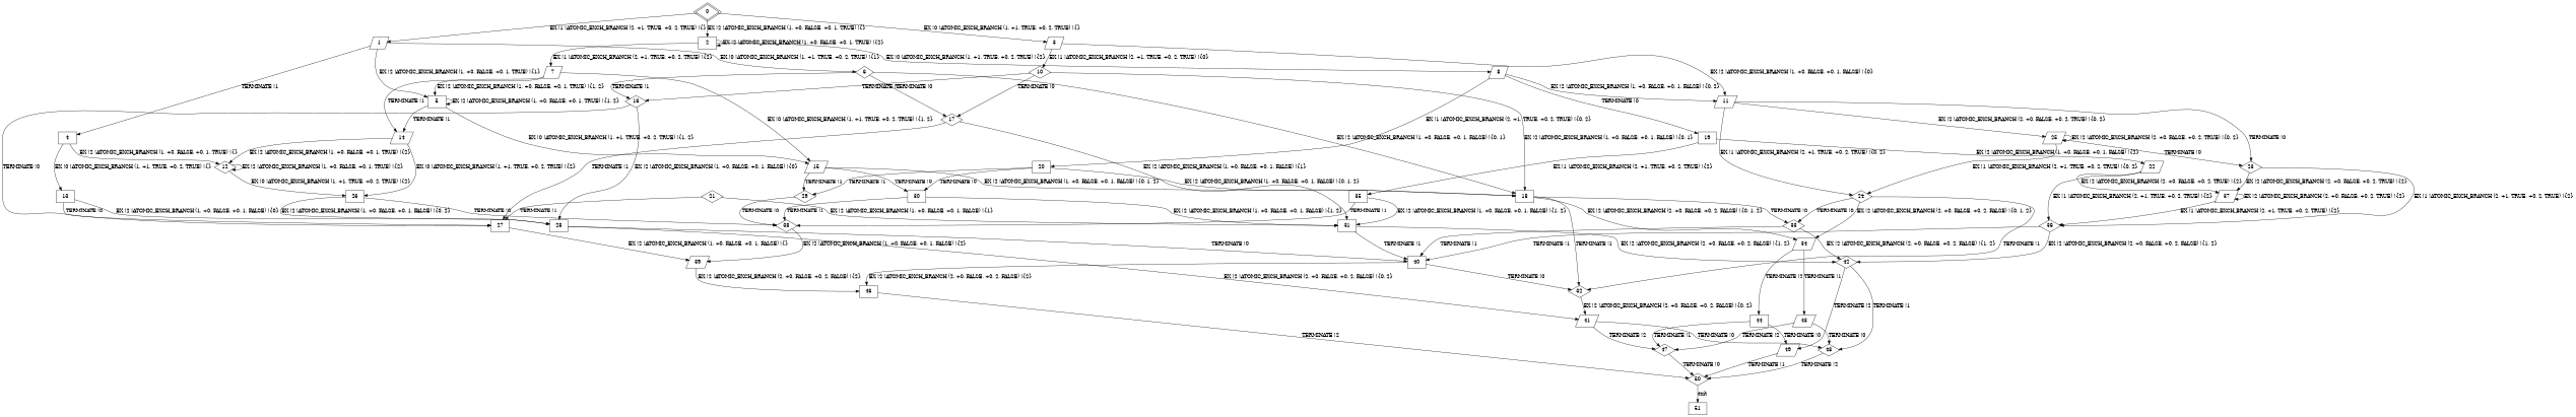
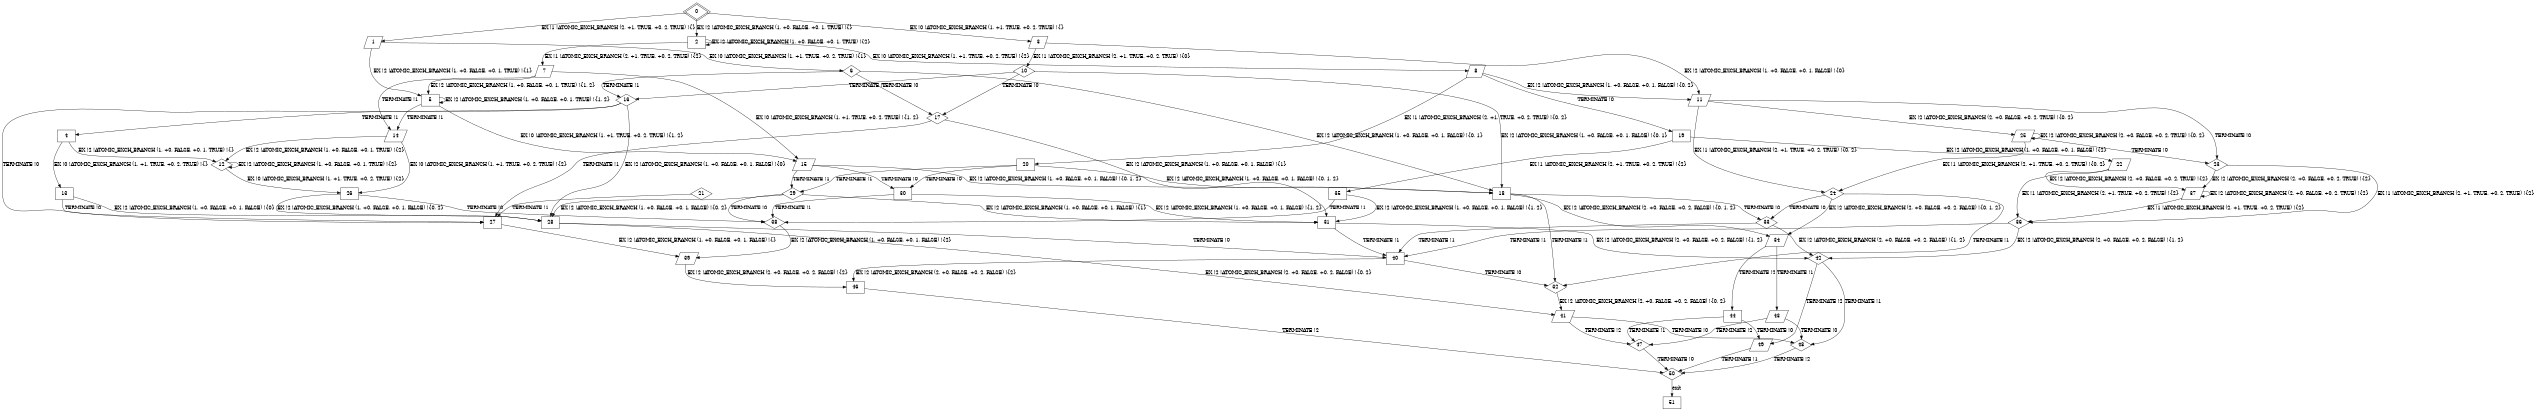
  digraph {
    node [shape=diamond]
    0 [peripheries=2]
    1 [shape=parallelogram]
    2 [shape=box]
    3 [shape=parallelogram]
    4 [shape=box]
    5 [shape=box]
    6
    7 [shape=parallelogram]
    8 [shape=parallelogram]
    10
    11 [shape=parallelogram]
    12
    13 [shape=box]
    14 [shape=parallelogram]
    15 [shape=parallelogram]
    16
    17
    18 [shape=box]
    19 [shape=box]
    20 [shape=box]
    23
    24
    25 [shape=parallelogram]
    26 [shape=box]
    27 [shape=box]
    28 [shape=box]
    29
    30 [shape=box]
    31 [shape=box]
    32
    33
    34 [shape=parallelogram]
    22 [shape=parallelogram]
    35 [shape=box]
    21
    36
    37 [shape=parallelogram]
    38
    39 [shape=parallelogram]
    40 [shape=box]
    41 [shape=parallelogram]
    42
    43 [shape=parallelogram]
    44 [shape=box]
    46 [shape=box]
    47
    48
    49 [shape=parallelogram]
    50
    51 [shape=box]
    0 -> 1 [label="EX !1 !ATOMIC_EXCH_BRANCH (2, +1, TRUE, +0, 2, TRUE) !{}"]
    0 -> 2 [label="EX !2 !ATOMIC_EXCH_BRANCH (1, +0, FALSE, +0, 1, TRUE) !{}"]
    0 -> 3 [label="EX !0 !ATOMIC_EXCH_BRANCH (1, +1, TRUE, +0, 2, TRUE) !{}"]
-   1 -> 4 [label="TERMINATE !1"]
+   16 -> 4 [label="TERMINATE !1"]
    1 -> 5 [label="EX !2 !ATOMIC_EXCH_BRANCH (1, +0, FALSE, +0, 1, TRUE) !{1}"]
    1 -> 6 [label="EX !0 !ATOMIC_EXCH_BRANCH (1, +1, TRUE, +0, 2, TRUE) !{1}"]
    2 -> 2 [label="EX !2 !ATOMIC_EXCH_BRANCH (1, +0, FALSE, +0, 1, TRUE) !{2}"]
    2 -> 7 [label="EX !1 !ATOMIC_EXCH_BRANCH (2, +1, TRUE, +0, 2, TRUE) !{2}"]
    2 -> 8 [label="EX !0 !ATOMIC_EXCH_BRANCH (1, +1, TRUE, +0, 2, TRUE) !{2}"]
    3 -> 10 [label="EX !1 !ATOMIC_EXCH_BRANCH (2, +1, TRUE, +0, 2, TRUE) !{0}"]
    3 -> 11 [label="EX !2 !ATOMIC_EXCH_BRANCH (1, +0, FALSE, +0, 1, FALSE) !{0}"]
    4 -> 12 [label="EX !2 !ATOMIC_EXCH_BRANCH (1, +0, FALSE, +0, 1, TRUE) !{}"]
    4 -> 13 [label="EX !0 !ATOMIC_EXCH_BRANCH (1, +1, TRUE, +0, 2, TRUE) !{}"]
    5 -> 5 [label="EX !2 !ATOMIC_EXCH_BRANCH (1, +0, FALSE, +0, 1, TRUE) !{1, 2}"]
    5 -> 14 [label="TERMINATE !1"]
    5 -> 15 [label="EX !0 !ATOMIC_EXCH_BRANCH (1, +1, TRUE, +0, 2, TRUE) !{1, 2}"]
    6 -> 16 [label="TERMINATE !1"]
    6 -> 17 [label="TERMINATE !0"]
    6 -> 18 [label="EX !2 !ATOMIC_EXCH_BRANCH (1, +0, FALSE, +0, 1, FALSE) !{0, 1}"]
    7 -> 5 [label="EX !2 !ATOMIC_EXCH_BRANCH (1, +0, FALSE, +0, 1, TRUE) !{1, 2}"]
    7 -> 14 [label="TERMINATE !1"]
    7 -> 15 [label="EX !0 !ATOMIC_EXCH_BRANCH (1, +1, TRUE, +0, 2, TRUE) !{1, 2}"]
    8 -> 11 [label="EX !2 !ATOMIC_EXCH_BRANCH (1, +0, FALSE, +0, 1, FALSE) !{0, 2}"]
    8 -> 19 [label="TERMINATE !0"]
    8 -> 20 [label="EX !1 !ATOMIC_EXCH_BRANCH (2, +1, TRUE, +0, 2, TRUE) !{0, 2}"]
    10 -> 16 [label="TERMINATE !1"]
    10 -> 17 [label="TERMINATE !0"]
    10 -> 18 [label="EX !2 !ATOMIC_EXCH_BRANCH (1, +0, FALSE, +0, 1, FALSE) !{0, 1}"]
    11 -> 23 [label="TERMINATE !0"]
    11 -> 24 [label="EX !1 !ATOMIC_EXCH_BRANCH (2, +1, TRUE, +0, 2, TRUE) !{0, 2}"]
    11 -> 25 [label="EX !2 !ATOMIC_EXCH_BRANCH (2, +0, FALSE, +0, 2, TRUE) !{0, 2}"]
    12 -> 12 [label="EX !2 !ATOMIC_EXCH_BRANCH (1, +0, FALSE, +0, 1, TRUE) !{2}"]
    12 -> 26 [label="EX !0 !ATOMIC_EXCH_BRANCH (1, +1, TRUE, +0, 2, TRUE) !{2}"]
    13 -> 27 [label="TERMINATE !0"]
    13 -> 28 [label="EX !2 !ATOMIC_EXCH_BRANCH (1, +0, FALSE, +0, 1, FALSE) !{0}"]
    14 -> 12 [label="EX !2 !ATOMIC_EXCH_BRANCH (1, +0, FALSE, +0, 1, TRUE) !{2}"]
    14 -> 26 [label="EX !0 !ATOMIC_EXCH_BRANCH (1, +1, TRUE, +0, 2, TRUE) !{2}"]
    15 -> 18 [label="EX !2 !ATOMIC_EXCH_BRANCH (1, +0, FALSE, +0, 1, FALSE) !{0, 1, 2}"]
    15 -> 29 [label="TERMINATE !1"]
    15 -> 30 [label="TERMINATE !0"]
    16 -> 27 [label="TERMINATE !0"]
    16 -> 28 [label="EX !2 !ATOMIC_EXCH_BRANCH (1, +0, FALSE, +0, 1, FALSE) !{0}"]
    17 -> 27 [label="TERMINATE !1"]
    17 -> 31 [label="EX !2 !ATOMIC_EXCH_BRANCH (1, +0, FALSE, +0, 1, FALSE) !{1}"]
    18 -> 32 [label="TERMINATE !1"]
    18 -> 33 [label="TERMINATE !0"]
    18 -> 34 [label="EX !2 !ATOMIC_EXCH_BRANCH (2, +0, FALSE, +0, 2, FALSE) !{0, 1, 2}"]
    19 -> 22 [label="EX !2 !ATOMIC_EXCH_BRANCH (1, +0, FALSE, +0, 1, FALSE) !{2}"]
    19 -> 35 [label="EX !1 !ATOMIC_EXCH_BRANCH (2, +1, TRUE, +0, 2, TRUE) !{2}"]
    20 -> 18 [label="EX !2 !ATOMIC_EXCH_BRANCH (1, +0, FALSE, +0, 1, FALSE) !{0, 1, 2}"]
    20 -> 29 [label="TERMINATE !1"]
    20 -> 30 [label="TERMINATE !0"]
    23 -> 36 [label="EX !1 !ATOMIC_EXCH_BRANCH (2, +1, TRUE, +0, 2, TRUE) !{2}"]
    23 -> 37 [label="EX !2 !ATOMIC_EXCH_BRANCH (2, +0, FALSE, +0, 2, TRUE) !{2}"]
    24 -> 32 [label="TERMINATE !1"]
    24 -> 33 [label="TERMINATE !0"]
    24 -> 34 [label="EX !2 !ATOMIC_EXCH_BRANCH (2, +0, FALSE, +0, 2, FALSE) !{0, 1, 2}"]
    25 -> 23 [label="TERMINATE !0"]
    25 -> 24 [label="EX !1 !ATOMIC_EXCH_BRANCH (2, +1, TRUE, +0, 2, TRUE) !{0, 2}"]
    25 -> 25 [label="EX !2 !ATOMIC_EXCH_BRANCH (2, +0, FALSE, +0, 2, TRUE) !{0, 2}"]
    26 -> 28 [label="EX !2 !ATOMIC_EXCH_BRANCH (1, +0, FALSE, +0, 1, FALSE) !{0, 2}"]
    26 -> 38 [label="TERMINATE !0"]
    27 -> 39 [label="EX !2 !ATOMIC_EXCH_BRANCH (1, +0, FALSE, +0, 1, FALSE) !{}"]
    28 -> 40 [label="TERMINATE !0"]
    28 -> 41 [label="EX !2 !ATOMIC_EXCH_BRANCH (2, +0, FALSE, +0, 2, FALSE) !{0, 2}"]
+   29 -> 28 [label="EX !2 !ATOMIC_EXCH_BRANCH (1, +0, FALSE, +0, 1, FALSE) !{0, 2}"]
    29 -> 38 [label="TERMINATE !0"]
    30 -> 31 [label="EX !2 !ATOMIC_EXCH_BRANCH (1, +0, FALSE, +0, 1, FALSE) !{1, 2}"]
    30 -> 38 [label="TERMINATE !1"]
    31 -> 40 [label="TERMINATE !1"]
    31 -> 42 [label="EX !2 !ATOMIC_EXCH_BRANCH (2, +0, FALSE, +0, 2, FALSE) !{1, 2}"]
    32 -> 41 [label="EX !2 !ATOMIC_EXCH_BRANCH (2, +0, FALSE, +0, 2, FALSE) !{0, 2}"]
    33 -> 40 [label="TERMINATE !1"]
    33 -> 42 [label="EX !2 !ATOMIC_EXCH_BRANCH (2, +0, FALSE, +0, 2, FALSE) !{1, 2}"]
    34 -> 43 [label="TERMINATE !1"]
    34 -> 44 [label="TERMINATE !2"]
    22 -> 36 [label="EX !1 !ATOMIC_EXCH_BRANCH (2, +1, TRUE, +0, 2, TRUE) !{2}"]
    22 -> 37 [label="EX !2 !ATOMIC_EXCH_BRANCH (2, +0, FALSE, +0, 2, TRUE) !{2}"]
    35 -> 31 [label="EX !2 !ATOMIC_EXCH_BRANCH (1, +0, FALSE, +0, 1, FALSE) !{1, 2}"]
    35 -> 38 [label="TERMINATE !1"]
    21 -> 27 [label="TERMINATE !1"]
-   21 -> 31 [label="EX !2 !ATOMIC_EXCH_BRANCH (1, +0, FALSE, +0, 1, FALSE) !{1}"]
+   29 -> 31 [label="EX !2 !ATOMIC_EXCH_BRANCH (1, +0, FALSE, +0, 1, FALSE) !{1}"]
    36 -> 40 [label="TERMINATE !1"]
    36 -> 42 [label="EX !2 !ATOMIC_EXCH_BRANCH (2, +0, FALSE, +0, 2, FALSE) !{1, 2}"]
    37 -> 36 [label="EX !1 !ATOMIC_EXCH_BRANCH (2, +1, TRUE, +0, 2, TRUE) !{2}"]
    37 -> 37 [label="EX !2 !ATOMIC_EXCH_BRANCH (2, +0, FALSE, +0, 2, TRUE) !{2}"]
    38 -> 39 [label="EX !2 !ATOMIC_EXCH_BRANCH (1, +0, FALSE, +0, 1, FALSE) !{2}"]
    39 -> 46 [label="EX !2 !ATOMIC_EXCH_BRANCH (2, +0, FALSE, +0, 2, FALSE) !{2}"]
    40 -> 32 [label="TERMINATE !0"]
    40 -> 46 [label="EX !2 !ATOMIC_EXCH_BRANCH (2, +0, FALSE, +0, 2, FALSE) !{2}"]
    41 -> 47 [label="TERMINATE !2"]
    41 -> 48 [label="TERMINATE !0"]
    42 -> 48 [label="TERMINATE !1"]
    42 -> 49 [label="TERMINATE !2"]
    43 -> 47 [label="TERMINATE !2"]
    43 -> 48 [label="TERMINATE !0"]
    44 -> 47 [label="TERMINATE !1"]
    44 -> 49 [label="TERMINATE !0"]
    46 -> 50 [label="TERMINATE !2"]
    47 -> 50 [label="TERMINATE !0"]
    48 -> 50 [label="TERMINATE !2"]
    49 -> 50 [label="TERMINATE !1"]
    50 -> 51 [label=exit]
  }
